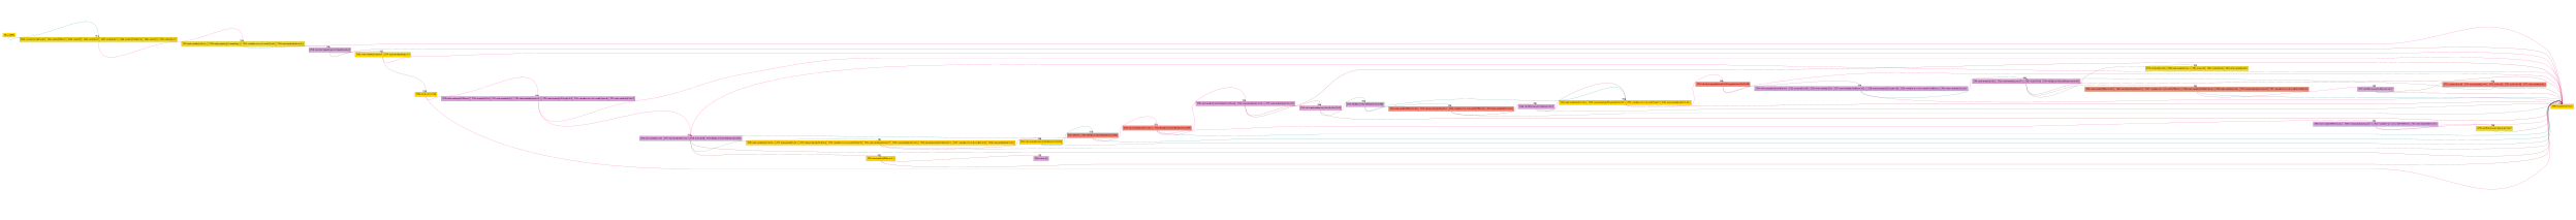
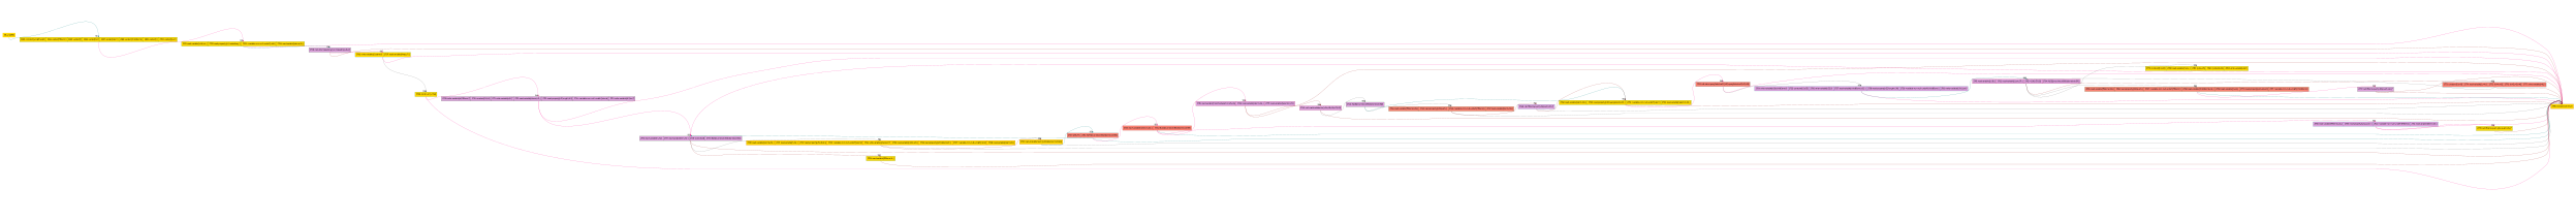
  digraph {
    fontname=Montserrat
    rankdir=LR
    node [color=darkgreen fillcolor=gold fontname=Montserrat shape=record style=filled]
    edge [color=deeppink fontname=Montserrat headport=n tailport=s]
    n1 [color=brown label=BB_undef90 shape=none]
    n2 [label="{2693: constant[undefined,v1]|2694: vardecl['ffElems']|2695: vardecl['i']|2696: vardecl['len']|2697: vardecl['elem']|2698: vardecl['childElems']|2699: vardecl['j']|2700: vardecl['jLen']}"]
    n3 [label="{2701: read-variable['utils',v4,-]|2702: read-property[v4,'makeArray',-]|2703: \<variable-non-null-undef\>['utils']|2704: read-variable['elems',v5,-]}"]
    n4 [fillcolor=plum label="{2705: call-utils.makeArray [v4,'makeArray',v5,v2]}"]
    n5 [color=brown label="{2785: exceptional-return}"]
    n6 [color=teal label="{2706: write-variable[v2,'elems']*|2707: read-variable['Array',v7,-]}"]
    n7 [label="{2708: construct [-,v7,v6]}"]
    n8 [fillcolor=plum label="{2709: write-variable[v6,'ffElems']*|2710: constant[0.0,v9]|2711: write-variable[v9,'i']*|2712: read-variable['elems',v11,-]|2713: read-property[v11,'length',v10]|2714: \<variable-non-null-undef\>['elems']|2715: write-variable[v10,'len']*}"]
    n9 [fillcolor=plum label="{2716: read-variable['i',v12,-]|2717: read-variable['len',v13,-]|2718: \<[v12,v13,v8]|2719: if[v8](true-block:951,false-block:952)}"]
    n10 [color=brown label="{2720: read-variable['elems',v15,-]|2721: read-variable['i',v16,-]|2722: read-property[v15,v16,v14]|2723: \<variable-non-null-undef\>['elems']|2724: write-variable[v14,'elem']*|2725: read-variable['utils',v20,-]|2726: read-property[v20,'isElement',-]|2727: \<variable-non-null-undef\>['utils']|2728: read-variable['elem',v21,-]}"]
    n11 [label="{2729: read-variable['ffElems',v1,-]}"]
    n12 [color=brown label="{2730: call-utils.isElement [v20,'isElement',v21,v18]}"]
-   n13 [color=brown fillcolor=plum label="{2784: return[v1]}"]
    n14 [color=teal fillcolor=salmon label="{2731: ![v18,v17]|2732: if[v17](true-block:950,false-block:955)}"]
    n15 [color=brown fillcolor=salmon label="{2733: read-variable['selector',v22,-]|2734: if[v22](true-block:956,false-block:957)}"]
    n16 [color=brown fillcolor=plum label="{2735: read-variable['matchesSelector',v25,v24]|2736: read-variable['elem',v26,-]|2737: read-variable['selector',v27,-]}"]
    n17 [color=teal fillcolor=plum label="{2738: read-variable['ffElems',v24,-]|2739: read-property[v24,'push',-]|2740: \<variable-non-null-undef\>['ffElems']|2741: read-variable['elem',v25,-]}"]
    n18 [color=brown fillcolor=plum label="{2742: call-matchesSelector [v24,v25,v26,v27,v23]}"]
    n19 [color=teal label="{2778: call-ffElems.push [v24,'push',v25,-]*}"]
    n20 [fillcolor=plum label="{2743: if[v23](true-block:960,false-block:962)}"]
    n21 [fillcolor=salmon label="{2744: read-variable['ffElems',v29,-]|2745: read-property[v29,'push',-]|2746: \<variable-non-null-undef\>['ffElems']|2747: read-variable['elem',v30,-]}"]
    n22 [color=teal label="{2749: read-variable['elem',v30,-]|2750: read-property[v30,'querySelectorAll',-]|2751: \<variable-non-null-undef\>['elem']|2752: read-variable['selector',v31,-]}"]
    n23 [color=teal label="{2779: constant[1.0,v23]|2780: read-variable['i',v24,-]|2781: +[v24,v25]|2782: +[v25,v23,v26]|2783: write-variable[v26,'i']}"]
    n24 [color=teal fillcolor=plum label="{2748: call-ffElems.push [v29,'push',v30,-]*}"]
    n25 [color=teal fillcolor=salmon label="{2753: call-elem.querySelectorAll [v30,'querySelectorAll',v31,v28]}"]
    n26 [color=teal fillcolor=plum label="{2754: write-variable[v28,'childElems']*|2755: constant[0.0,v33]|2756: write-variable[v33,'j']*|2757: read-variable['childElems',v35,-]|2758: read-property[v35,'length',v34]|2759: \<variable-non-null-undef\>['childElems']|2760: write-variable[v34,'jLen']*}"]
    n27 [color=brown fillcolor=plum label="{2761: read-variable['j',v36,-]|2762: read-variable['jLen',v37,-]|2763: \<[v36,v37,v32]|2764: if[v32](true-block:966,false-block:970)}"]
    n28 [fillcolor=salmon label="{2765: read-variable['ffElems',v39,-]|2766: read-property[v39,'push',-]|2767: \<variable-non-null-undef\>['ffElems']|2768: read-variable['childElems',v41,-]|2769: read-variable['j',v42,-]|2770: read-property[v41,v42,v40]|2771: \<variable-non-null-undef\>['childElems']}"]
    n29 [fillcolor=plum label="{2772: call-ffElems.push [v39,'push',v40,-]*}"]
    n30 [color=teal fillcolor=salmon label="{2773: constant[1.0,v43]|2774: read-variable['j',v44,-]|2775: +[v44,v45]|2776: +[v45,v43,v46]|2777: write-variable[v46,'j']}"]
    n1 -> n2 [color=teal headlabel="    944"]
    n2 -> n3 [headlabel="      945"]
    n3 -> n4 [color=teal headlabel="      946"]
    n3 -> n5 [headlabel="      972"]
    n4 -> n5 [color=brown]
    n4 -> n6 [headlabel="      947"]
    n6 -> n5
    n6 -> n7 [color=gray40 headlabel="      948"]
    n7 -> n5
    n7 -> n8 [headlabel="      949"]
    n8 -> n5
    n8 -> n9 [headlabel="      950"]
    n9 -> n5 [color=brown]
    n9 -> n10 [color=gray40 headlabel="      951"]
    n9 -> n11 [color=brown headlabel="      952"]
    n10 -> n5 [color=gray40]
    n10 -> n12 [color=brown headlabel="      953"]
    n11 -> n5 [color=brown]
-   n11 -> n13 [color=brown headlabel="      971"]
    n12 -> n5 [color=gray40]
    n12 -> n14 [color=teal headlabel="      954"]
    n14 -> n5 [color=teal]
    n14 -> n9 [color=teal]
    n14 -> n15 [headlabel="      955"]
    n15 -> n5 [color=teal]
    n15 -> n16 [headlabel="      956"]
    n15 -> n17 [headlabel="      957"]
    n16 -> n5 [color=brown]
    n16 -> n18 [color=brown headlabel="      958"]
    n17 -> n5
    n17 -> n19 [headlabel="      969"]
    n18 -> n5 [color=brown]
    n18 -> n20 [color=gray40 headlabel="      959"]
    n19 -> n5 [color=brown]
    n20 -> n21 [color=gray40 headlabel="      960"]
    n20 -> n22 [color=teal headlabel="      962"]
    n21 -> n5 [color=gray40]
    n21 -> n24 [color=brown headlabel="      961"]
    n22 -> n5 [color=brown]
    n22 -> n25 [headlabel="      963"]
    n23 -> n5
    n23 -> n9
    n24 -> n5 [color=gray40]
    n24 -> n22 [color=brown]
    n25 -> n5
    n25 -> n26 [color=gray40 headlabel="      964"]
    n26 -> n5
    n26 -> n27 [color=teal headlabel="      965"]
    n27 -> n5 [color=brown]
    n27 -> n23 [color=gray40 headlabel="      970"]
    n27 -> n28 [color=gray40 headlabel="      966"]
    n28 -> n5 [color=teal]
    n28 -> n29 [headlabel="      967"]
    n29 -> n5 [color=brown]
    n29 -> n30 [color=brown headlabel="      968"]
    n30 -> n5 [color=brown]
    n30 -> n27 [color=gray40]
  }
